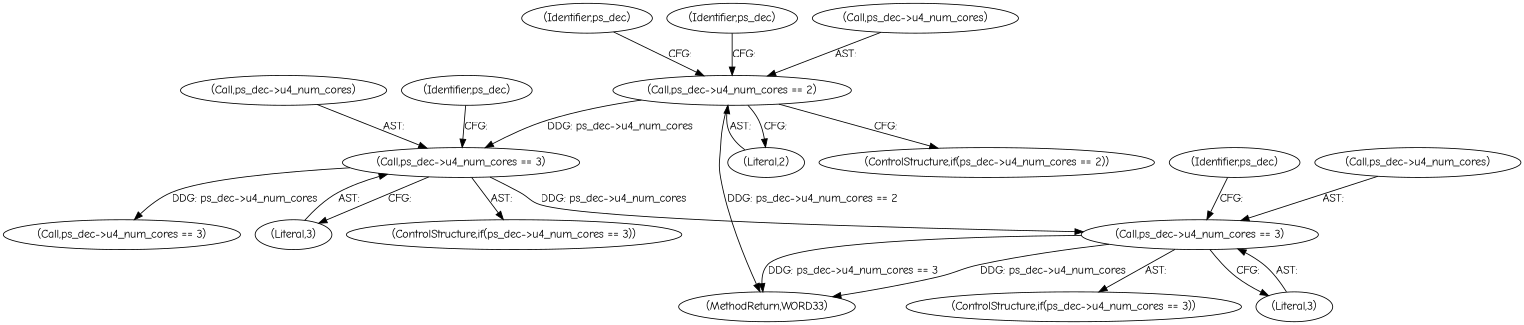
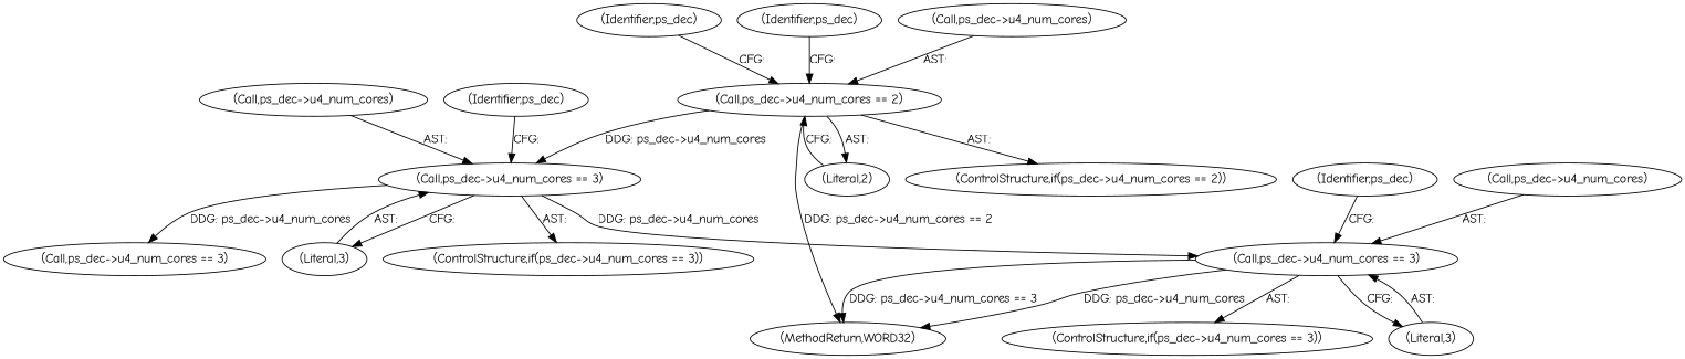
  digraph {
    fontname="Comic Neue"
    node [fontname="Comic Neue"]
    edge [fontname="Comic Neue"]
    n1 [label="(Call,ps_dec->u4_num_cores == 3)"]
-   n2 [label="(MethodReturn,WORD33)"]
+   n2 [label="(MethodReturn,WORD32)"]
    n3 [label="(ControlStructure,if(ps_dec->u4_num_cores == 3))"]
    n4 [label="(Literal,3)"]
    n5 [label="(Call,ps_dec->u4_num_cores == 3)"]
    n6 [label="(Literal,3)"]
    n7 [label="(ControlStructure,if(ps_dec->u4_num_cores == 3))"]
    n8 [label="(Call,ps_dec->u4_num_cores == 3)"]
    n9 [label="(Call,ps_dec->u4_num_cores == 2)"]
    n10 [label="(ControlStructure,if(ps_dec->u4_num_cores == 2))"]
    n11 [label="(Literal,2)"]
    n12 [label="(Identifier,ps_dec)"]
    n13 [label="(Identifier,ps_dec)"]
    n14 [label="(Call,ps_dec->u4_num_cores)"]
    n15 [label="(Identifier,ps_dec)"]
    n16 [label="(Identifier,ps_dec)"]
    n17 [label="(Call,ps_dec->u4_num_cores)"]
    n18 [label="(Call,ps_dec->u4_num_cores)"]
    n1 -> n2 [label="DDG: ps_dec->u4_num_cores == 3"]
    n1 -> n2 [label="DDG: ps_dec->u4_num_cores"]
    n1 -> n3 [label="AST: "]
    n1 -> n4 [label="CFG: "]
    n4 -> n1 [label="AST: "]
    n5 -> n1 [label="DDG: ps_dec->u4_num_cores"]
    n5 -> n6 [label="CFG: "]
    n5 -> n7 [label="AST: "]
    n5 -> n8 [label="DDG: ps_dec->u4_num_cores"]
    n6 -> n5 [label="AST: "]
    n9 -> n2 [label="DDG: ps_dec->u4_num_cores == 2"]
    n9 -> n5 [label="DDG: ps_dec->u4_num_cores"]
-   n9 -> n10 [label="CFG: "]
-   n9 -> n11 [label="CFG: "]
-   n11 -> n9 [label="AST: "]
+   n9 -> n10 [label="AST: "]
+   n9 -> n11 [label="AST: "]
+   n11 -> n9 [label="CFG: "]
    n12 -> n1 [label="CFG: "]
    n13 -> n9 [label="CFG: "]
    n14 -> n1 [label="AST: "]
    n15 -> n9 [label="CFG: "]
    n16 -> n5 [label="CFG: "]
    n17 -> n9 [label="AST: "]
    n18 -> n5 [label="AST: "]
  }
